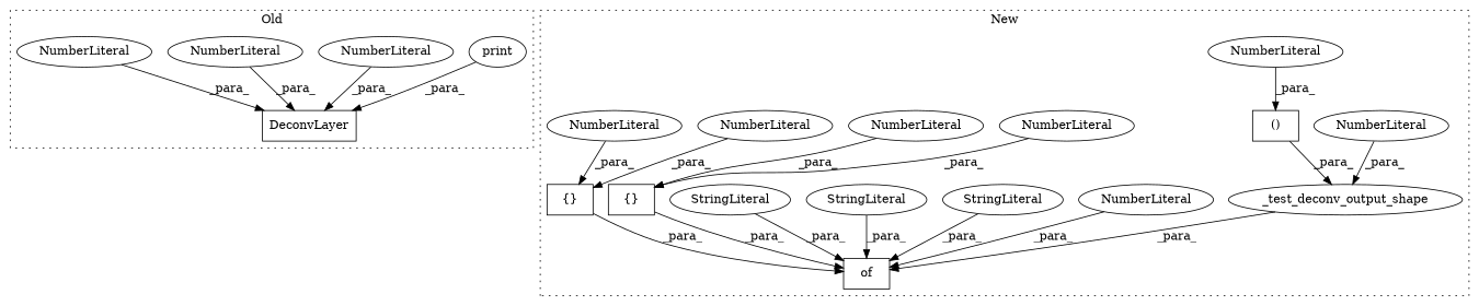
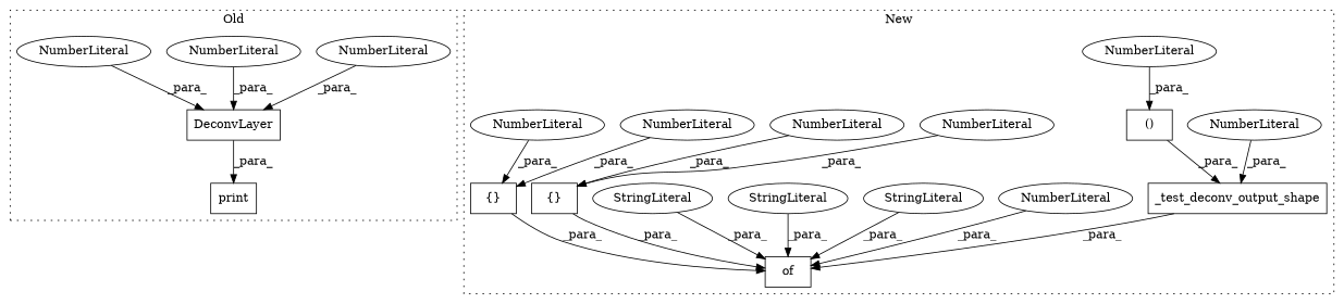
  digraph {
    node [a=34 l=1 shape=ellipse]
-   n1 [a=32 l="6,1" label=print s="8816,8830"]
+   n1 [a=32 l="6,1" label=print s="8816,8830" shape=box]
    n2 [a=32 l="12,1" label=DeconvLayer s="8687,8776" shape=box]
    n3 [label=NumberLiteral s=8702]
    n4 [l=2 label=NumberLiteral s=8699]
    n5 [label=NumberLiteral s=8704]
-   n6 [a=32 l="26,2" label=_test_deconv_output_shape s="8389,8480"]
+   n6 [a=32 l="26,2" label=_test_deconv_output_shape s="8389,8480" shape=box]
    n7 [a=106 l=46 label="()" s=8434 shape=box]
    n8 [label=NumberLiteral s=8415]
    n9 [l=2 label=NumberLiteral s=8448]
    n10 [a=32 l="3,1" label=of s="8188,8377" shape=box]
    n11 [l=2 label=NumberLiteral s=8207]
    n12 [a=45 l=8 label=StringLiteral s=8239]
    n13 [a=45 l=11 label=StringLiteral s=8263]
    n14 [a=45 l=15 label=StringLiteral s=8329]
    n15 [a=4 l="1,1" label="{}" s="8257,8261" shape=box]
    n16 [label=NumberLiteral s=8260]
    n17 [label=NumberLiteral s=8258]
    n18 [a=4 l="1,1" label="{}" s="8233,8237" shape=box]
    n19 [label=NumberLiteral s=8234]
    n20 [label=NumberLiteral s=8236]
    subgraph cluster_1 {
      label=Old
      style=dotted
      n1
      n2
      n3
      n4
      n5
    }
    subgraph cluster_2 {
      label=New
      style=dotted
      n6
      n7
      n8
      n9
      n10
      n11
      n12
      n13
      n14
      n15
      n16
      n17
      n18
      n19
      n20
    }
-   n1 -> n2 [label=_para_]
+   n2 -> n1 [label=_para_]
    n3 -> n2 [label=_para_]
    n4 -> n2 [label=_para_]
    n5 -> n2 [label=_para_]
    n6 -> n10 [label=_para_]
    n7 -> n6 [label=_para_]
    n8 -> n6 [label=_para_]
    n9 -> n7 [label=_para_]
    n11 -> n10 [label=_para_]
    n12 -> n10 [label=_para_]
    n13 -> n10 [label=_para_]
    n14 -> n10 [label=_para_]
    n15 -> n10 [label=_para_]
    n16 -> n15 [label=_para_]
    n17 -> n15 [label=_para_]
    n18 -> n10 [label=_para_]
    n19 -> n18 [label=_para_]
    n20 -> n18 [label=_para_]
  }
